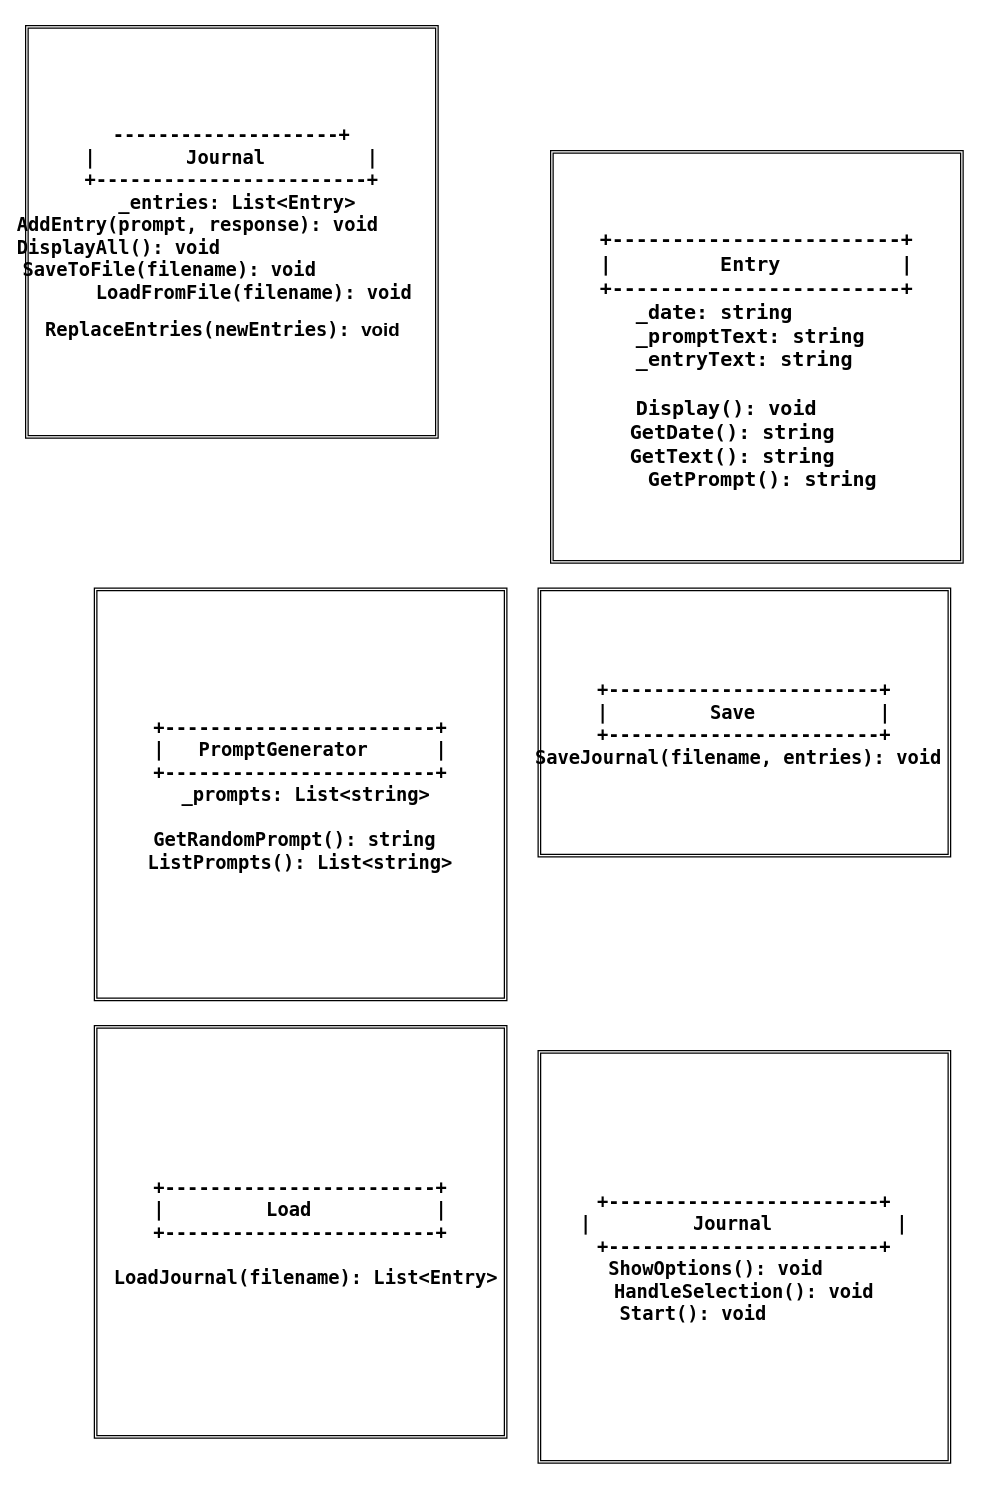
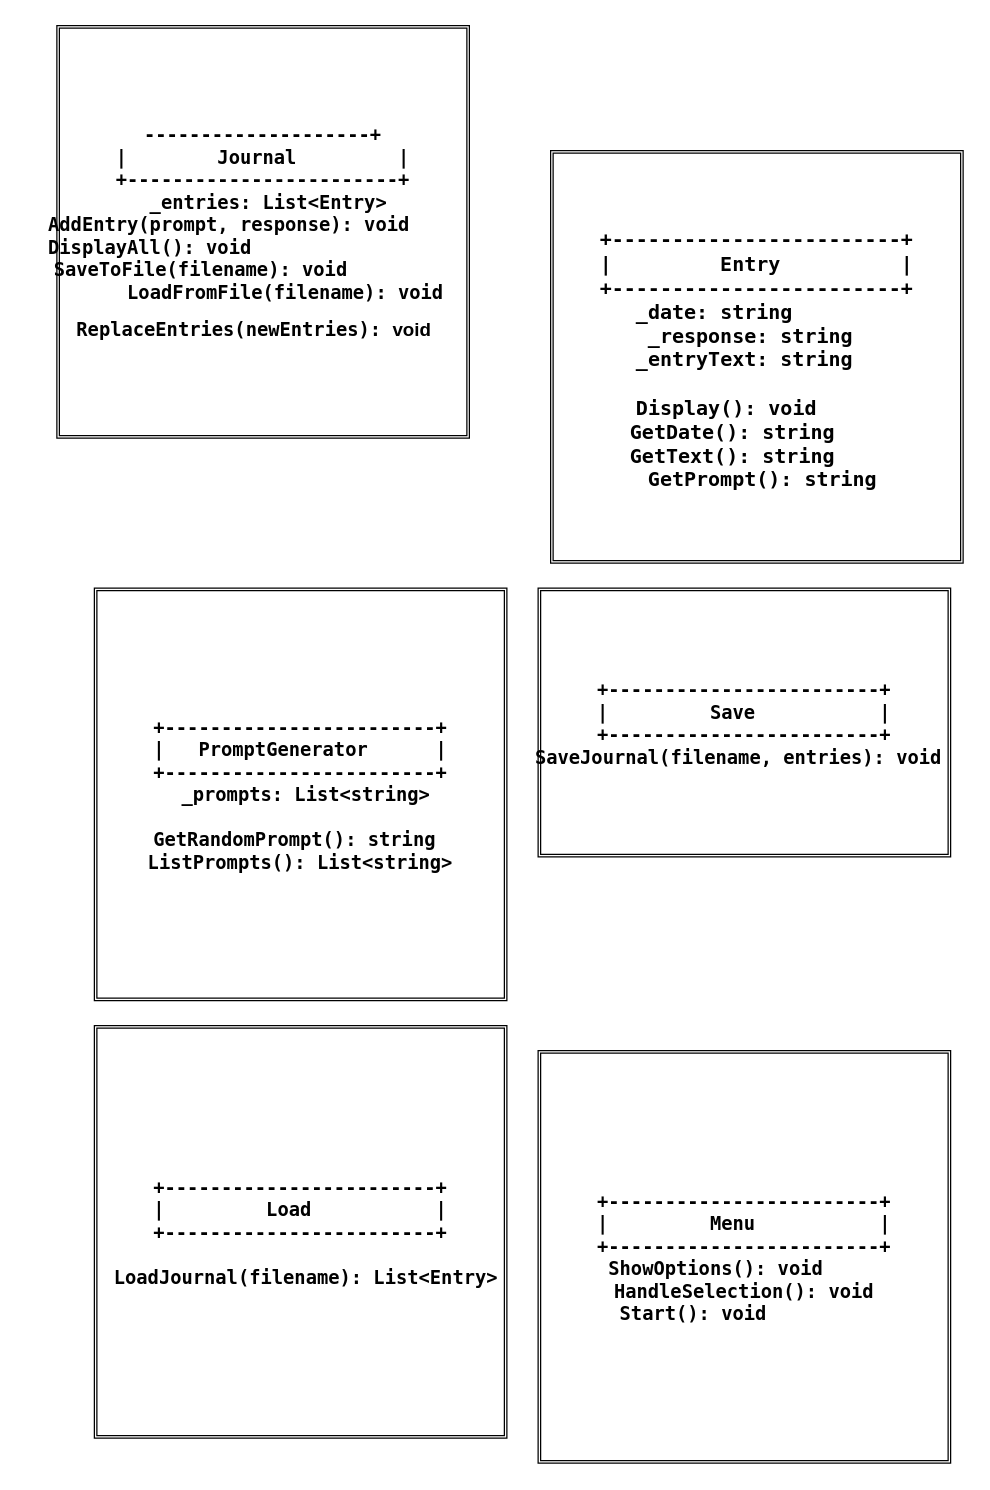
  <mxCell id="0" />
  <mxCell id="1" parent="0" />
- <mxCell id="2" value="&lt;b&gt;&lt;font style=&quot;font-size: 16px;&quot;&gt;&lt;br&gt;&lt;/font&gt;&lt;/b&gt;&lt;pre style=&quot;&quot;&gt;&lt;div&gt;&lt;b&gt;&lt;font style=&quot;font-size: 16px;&quot;&gt;&lt;span&gt;+------------------------+&lt;br&gt;&lt;/span&gt;&lt;span&gt;|         &lt;/span&gt;&lt;span&gt;Entry          &lt;/span&gt;&lt;span&gt;|&lt;br&gt;&lt;/span&gt;&lt;span&gt;+------------------------+&lt;br&gt;&lt;/span&gt;&lt;span&gt; &lt;/span&gt;&lt;span&gt;_date: &lt;/span&gt;&lt;span&gt;string        &lt;/span&gt;&lt;span&gt;&lt;br&gt;&lt;/span&gt;&lt;span&gt; &lt;/span&gt;&lt;span&gt;_promptText: &lt;/span&gt;&lt;span&gt;string  &lt;/span&gt;&lt;span&gt;&lt;br&gt;&lt;/span&gt;&lt;span&gt; &lt;/span&gt;&lt;span&gt;_entryText: &lt;/span&gt;&lt;span&gt;string   &lt;/span&gt;&lt;span&gt;&lt;br&gt;&lt;/span&gt;&lt;span&gt;&lt;br&gt;&lt;/span&gt;&lt;span&gt; &lt;/span&gt;&lt;span&gt;Display(): &lt;/span&gt;&lt;span&gt;void      &lt;/span&gt;&lt;span&gt;&lt;br&gt;&lt;/span&gt;&lt;span&gt;GetDate(): &lt;/span&gt;&lt;span&gt;string    &lt;/span&gt;&lt;span&gt;&lt;br&gt;&lt;/span&gt;&lt;span&gt;GetText(): &lt;/span&gt;&lt;span&gt;string    &lt;/span&gt;&lt;span&gt;&lt;br&gt;&lt;/span&gt;&lt;span&gt; &lt;/span&gt;&lt;span&gt;GetPrompt(): &lt;/span&gt;&lt;span&gt;string&lt;/span&gt;&lt;/font&gt;&lt;/b&gt;&lt;/div&gt;&lt;/pre&gt;&lt;div&gt;&lt;br&gt;&lt;/div&gt;" style="shape=ext;double=1;whiteSpace=wrap;html=1;aspect=fixed;" vertex="1" parent="1"><mxGeometry x="440" y="120" width="330" height="330" as="geometry" /></mxCell>
- <mxCell id="3" value="&lt;pre&gt;&lt;b&gt;&lt;font style=&quot;font-size: 15px;&quot;&gt;--------------------+&lt;br&gt;|        Journal         |&lt;br&gt;+------------------------+&lt;br&gt; _entries: List&amp;lt;Entry&amp;gt;&lt;br&gt;AddEntry(prompt, response): void      &lt;br&gt;DisplayAll(): void                    &lt;br&gt; SaveToFile(filename): void            &lt;br&gt;    LoadFromFile(filename): void&lt;/font&gt;&lt;/b&gt;&lt;/pre&gt;&lt;pre&gt;&lt;b&gt;&lt;font style=&quot;font-size: 15px;&quot;&gt;ReplaceEntries(newEntries): &lt;/font&gt;&lt;/b&gt;&lt;span style=&quot;background-color: transparent; font-family: Helvetica; white-space: normal;&quot;&gt;&lt;b&gt;&lt;font style=&quot;font-size: 15px;&quot;&gt;void&amp;nbsp;&lt;/font&gt;&lt;/b&gt; &amp;nbsp;&amp;nbsp;&lt;/span&gt;&lt;/pre&gt;" style="shape=ext;double=1;whiteSpace=wrap;html=1;aspect=fixed;" vertex="1" parent="1"><mxGeometry x="20" y="20" width="330" height="330" as="geometry" /></mxCell>
+ <mxCell id="2" value="&lt;b&gt;&lt;font style=&quot;font-size: 16px;&quot;&gt;&lt;br&gt;&lt;/font&gt;&lt;/b&gt;&lt;pre style=&quot;&quot;&gt;&lt;div&gt;&lt;b&gt;&lt;font style=&quot;font-size: 16px;&quot;&gt;&lt;span&gt;+------------------------+&lt;br&gt;&lt;/span&gt;&lt;span&gt;|         &lt;/span&gt;&lt;span&gt;Entry          &lt;/span&gt;&lt;span&gt;|&lt;br&gt;&lt;/span&gt;&lt;span&gt;+------------------------+&lt;br&gt;&lt;/span&gt;&lt;span&gt; &lt;/span&gt;&lt;span&gt;_date: &lt;/span&gt;&lt;span&gt;string        &lt;/span&gt;&lt;span&gt;&lt;br&gt;&lt;/span&gt;&lt;span&gt; &lt;/span&gt;&lt;span&gt;_response: &lt;/span&gt;&lt;span&gt;string  &lt;/span&gt;&lt;span&gt;&lt;br&gt;&lt;/span&gt;&lt;span&gt; &lt;/span&gt;&lt;span&gt;_entryText: &lt;/span&gt;&lt;span&gt;string   &lt;/span&gt;&lt;span&gt;&lt;br&gt;&lt;/span&gt;&lt;span&gt;&lt;br&gt;&lt;/span&gt;&lt;span&gt; &lt;/span&gt;&lt;span&gt;Display(): &lt;/span&gt;&lt;span&gt;void      &lt;/span&gt;&lt;span&gt;&lt;br&gt;&lt;/span&gt;&lt;span&gt;GetDate(): &lt;/span&gt;&lt;span&gt;string    &lt;/span&gt;&lt;span&gt;&lt;br&gt;&lt;/span&gt;&lt;span&gt;GetText(): &lt;/span&gt;&lt;span&gt;string    &lt;/span&gt;&lt;span&gt;&lt;br&gt;&lt;/span&gt;&lt;span&gt; &lt;/span&gt;&lt;span&gt;GetPrompt(): &lt;/span&gt;&lt;span&gt;string&lt;/span&gt;&lt;/font&gt;&lt;/b&gt;&lt;/div&gt;&lt;/pre&gt;&lt;div&gt;&lt;br&gt;&lt;/div&gt;" style="shape=ext;double=1;whiteSpace=wrap;html=1;aspect=fixed;" vertex="1" parent="1"><mxGeometry x="440" y="120" width="330" height="330" as="geometry" /></mxCell>
+ <mxCell id="3" value="&lt;pre&gt;&lt;b&gt;&lt;font style=&quot;font-size: 15px;&quot;&gt;--------------------+&lt;br&gt;|        Journal         |&lt;br&gt;+------------------------+&lt;br&gt; _entries: List&amp;lt;Entry&amp;gt;&lt;br&gt;AddEntry(prompt, response): void      &lt;br&gt;DisplayAll(): void                    &lt;br&gt; SaveToFile(filename): void            &lt;br&gt;    LoadFromFile(filename): void&lt;/font&gt;&lt;/b&gt;&lt;/pre&gt;&lt;pre&gt;&lt;b&gt;&lt;font style=&quot;font-size: 15px;&quot;&gt;ReplaceEntries(newEntries): &lt;/font&gt;&lt;/b&gt;&lt;span style=&quot;background-color: transparent; font-family: Helvetica; white-space: normal;&quot;&gt;&lt;b&gt;&lt;font style=&quot;font-size: 15px;&quot;&gt;void&amp;nbsp;&lt;/font&gt;&lt;/b&gt; &amp;nbsp;&amp;nbsp;&lt;/span&gt;&lt;/pre&gt;" style="shape=ext;double=1;whiteSpace=wrap;html=1;aspect=fixed;" vertex="1" parent="1"><mxGeometry x="45" y="20" width="330" height="330" as="geometry" /></mxCell>
  <mxCell id="4" value="&lt;pre&gt;&lt;b&gt;&lt;font style=&quot;font-size: 15px;&quot;&gt;+------------------------+&lt;br/&gt;|   PromptGenerator      |&lt;br/&gt;+------------------------+&lt;br/&gt; _prompts: List&amp;lt;string&amp;gt;&lt;br/&gt;&lt;br/&gt;GetRandomPrompt(): string &lt;br/&gt; ListPrompts(): List&amp;lt;string&amp;gt; &lt;/font&gt;&lt;/b&gt;&lt;br&gt;&lt;/pre&gt;" style="shape=ext;double=1;whiteSpace=wrap;html=1;aspect=fixed;" vertex="1" parent="1"><mxGeometry x="75" y="470" width="330" height="330" as="geometry" /></mxCell>
  <mxCell id="5" value="&lt;div&gt;&lt;pre&gt;&lt;b&gt;&lt;font style=&quot;font-size: 15px;&quot;&gt;+------------------------+&lt;br/&gt;|         Save           |&lt;br/&gt;+------------------------+&lt;br/&gt;SaveJournal(filename, entries): void &lt;/font&gt;&lt;/b&gt;&lt;/pre&gt;&lt;/div&gt;" style="shape=ext;double=1;whiteSpace=wrap;html=1;aspect=fixed;" vertex="1" parent="1"><mxGeometry x="430" y="470" width="330" height="215" as="geometry" /></mxCell>
  <mxCell id="6" value="&lt;div&gt;&lt;pre&gt;&lt;b&gt;&lt;font style=&quot;font-size: 15px;&quot;&gt;+------------------------+&lt;br&gt;|         Load           |&lt;br&gt;+------------------------+&lt;br&gt;                        &lt;br&gt; LoadJournal(filename): List&amp;lt;Entry&amp;gt;&lt;/font&gt;&lt;/b&gt;&lt;/pre&gt;&lt;/div&gt;" style="shape=ext;double=1;whiteSpace=wrap;html=1;aspect=fixed;" vertex="1" parent="1"><mxGeometry x="75" y="820" width="330" height="330" as="geometry" /></mxCell>
- <mxCell id="7" value="&lt;div&gt;&lt;pre&gt;&lt;b&gt;&lt;font style=&quot;font-size: 15px;&quot;&gt;+------------------------+&lt;br&gt;|         Journal           |&lt;br&gt;+------------------------+&lt;br&gt; ShowOptions(): void      &lt;br&gt; HandleSelection(): void &lt;br&gt;Start(): void         &lt;/font&gt;&lt;/b&gt;&lt;/pre&gt;&lt;/div&gt;" style="shape=ext;double=1;whiteSpace=wrap;html=1;aspect=fixed;" vertex="1" parent="1"><mxGeometry x="430" y="840" width="330" height="330" as="geometry" /></mxCell>
+ <mxCell id="7" value="&lt;div&gt;&lt;pre&gt;&lt;b&gt;&lt;font style=&quot;font-size: 15px;&quot;&gt;+------------------------+&lt;br&gt;|         Menu           |&lt;br&gt;+------------------------+&lt;br&gt; ShowOptions(): void      &lt;br&gt; HandleSelection(): void &lt;br&gt;Start(): void         &lt;/font&gt;&lt;/b&gt;&lt;/pre&gt;&lt;/div&gt;" style="shape=ext;double=1;whiteSpace=wrap;html=1;aspect=fixed;" vertex="1" parent="1"><mxGeometry x="430" y="840" width="330" height="330" as="geometry" /></mxCell>
